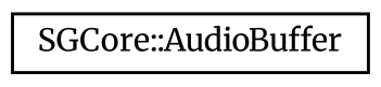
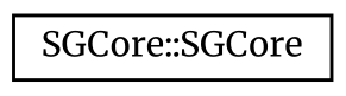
  digraph {
    rankdir=LR
    fontname=Merriweather
-   n1 [color=black fillcolor=white fontname=Merriweather fontsize=10 height=0.2 label="SGCore::AudioBuffer" shape=record style=filled width=0.4]
+   n1 [color=black fillcolor=white fontname=Merriweather fontsize=10 height=0.2 label="SGCore::SGCore" shape=record style=filled width=0.4]
  }
